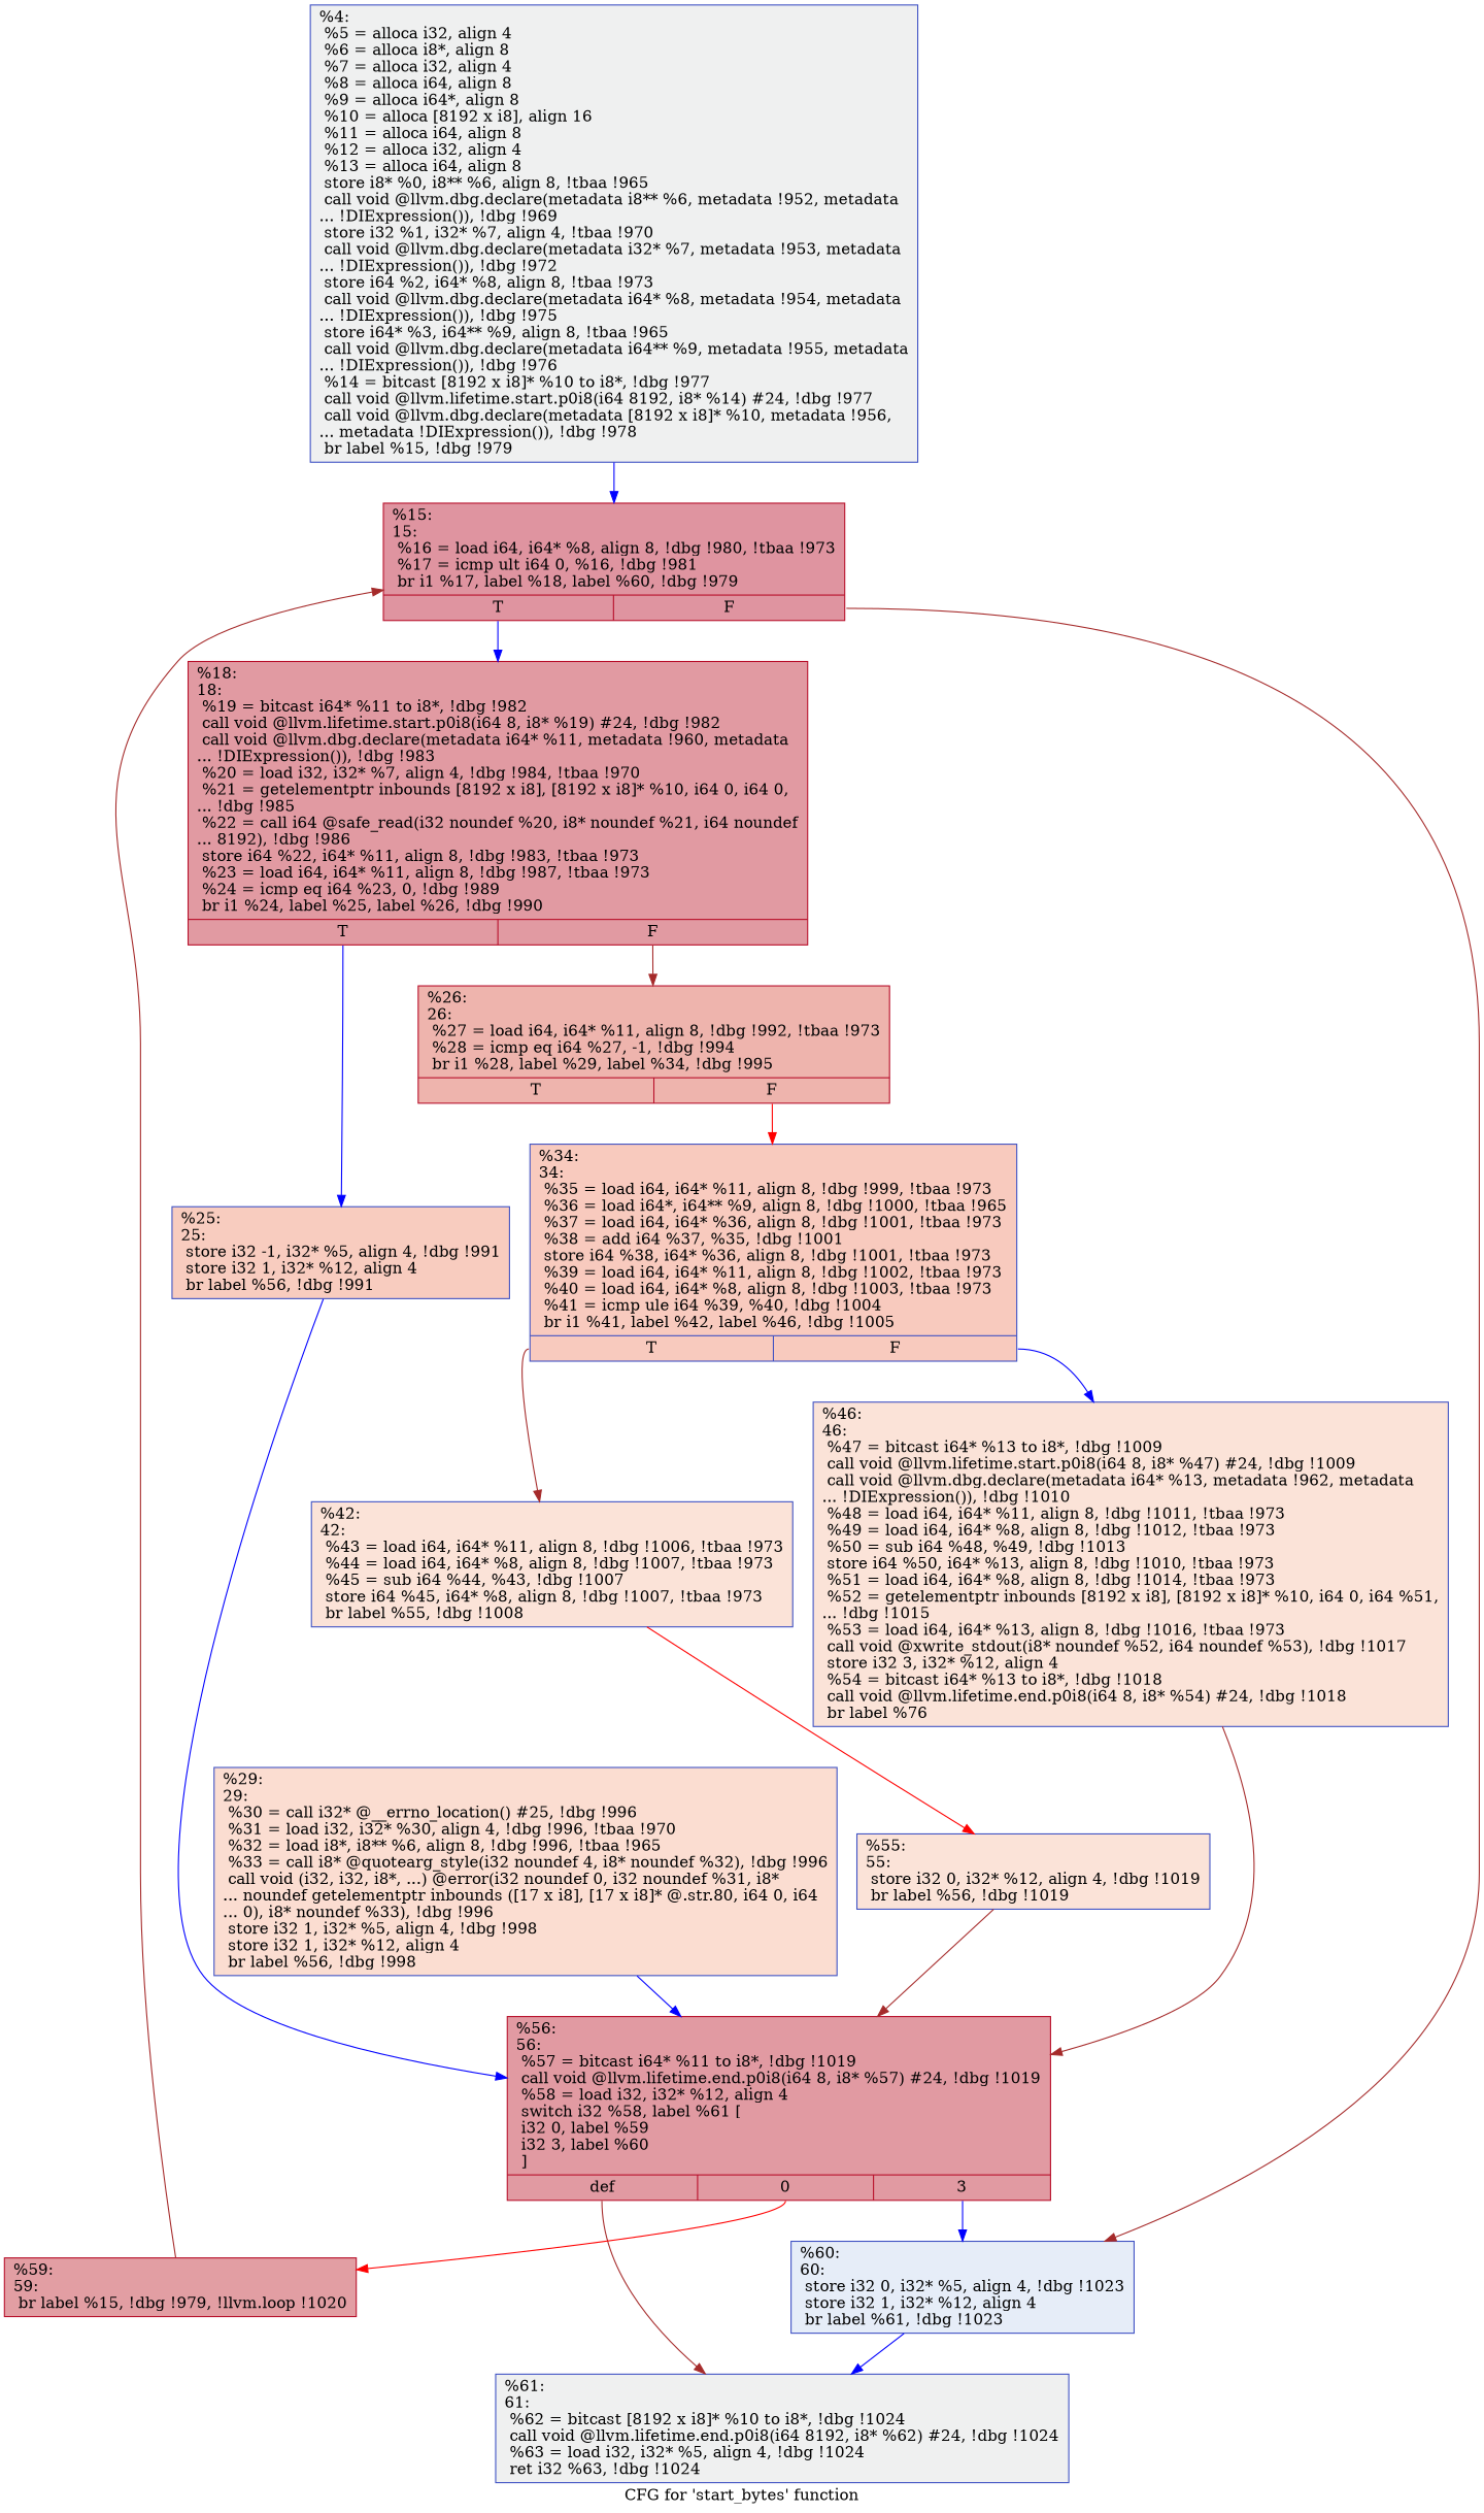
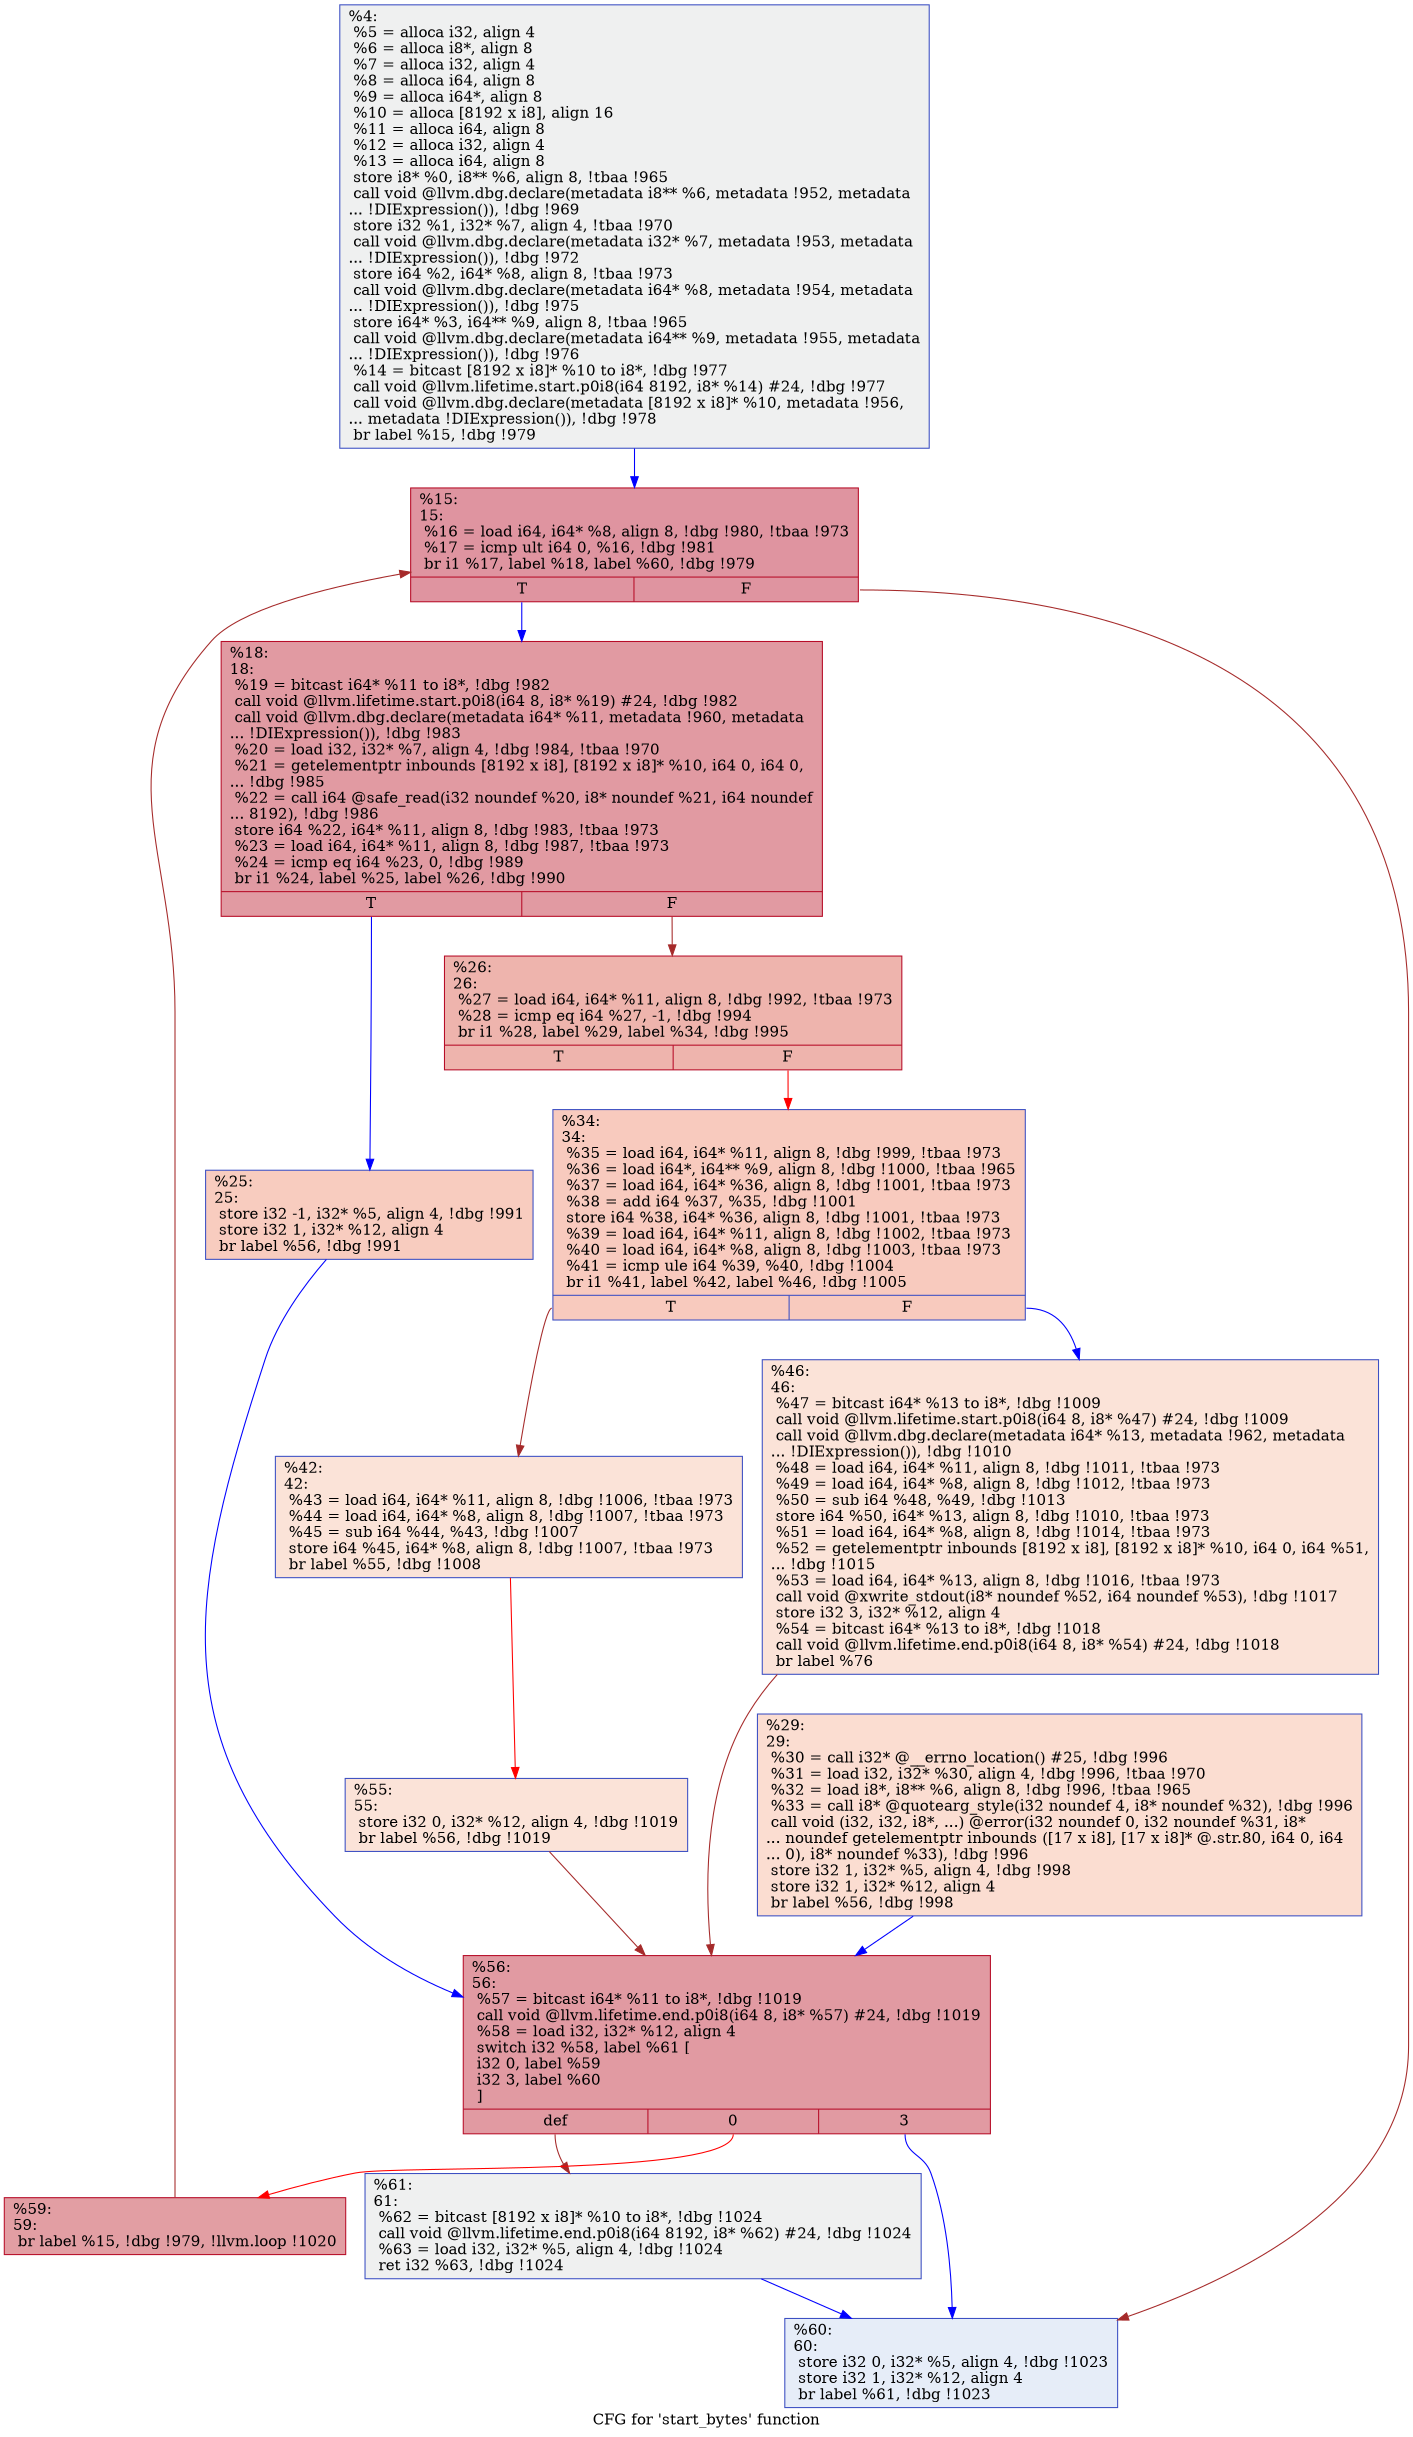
  digraph {
    label="CFG for 'start_bytes' function"
    node [color="#3d50c3ff" fillcolor="#f6bfa670" shape=record style=filled]
    edge [color=blue]
    n1 [fillcolor="#dbdcde70" label="{%4:\l  %5 = alloca i32, align 4\l  %6 = alloca i8*, align 8\l  %7 = alloca i32, align 4\l  %8 = alloca i64, align 8\l  %9 = alloca i64*, align 8\l  %10 = alloca [8192 x i8], align 16\l  %11 = alloca i64, align 8\l  %12 = alloca i32, align 4\l  %13 = alloca i64, align 8\l  store i8* %0, i8** %6, align 8, !tbaa !965\l  call void @llvm.dbg.declare(metadata i8** %6, metadata !952, metadata\l... !DIExpression()), !dbg !969\l  store i32 %1, i32* %7, align 4, !tbaa !970\l  call void @llvm.dbg.declare(metadata i32* %7, metadata !953, metadata\l... !DIExpression()), !dbg !972\l  store i64 %2, i64* %8, align 8, !tbaa !973\l  call void @llvm.dbg.declare(metadata i64* %8, metadata !954, metadata\l... !DIExpression()), !dbg !975\l  store i64* %3, i64** %9, align 8, !tbaa !965\l  call void @llvm.dbg.declare(metadata i64** %9, metadata !955, metadata\l... !DIExpression()), !dbg !976\l  %14 = bitcast [8192 x i8]* %10 to i8*, !dbg !977\l  call void @llvm.lifetime.start.p0i8(i64 8192, i8* %14) #24, !dbg !977\l  call void @llvm.dbg.declare(metadata [8192 x i8]* %10, metadata !956,\l... metadata !DIExpression()), !dbg !978\l  br label %15, !dbg !979\l}"]
    n2 [color="#b70d28ff" fillcolor="#b70d2870" label="{%15:\l15:                                               \l  %16 = load i64, i64* %8, align 8, !dbg !980, !tbaa !973\l  %17 = icmp ult i64 0, %16, !dbg !981\l  br i1 %17, label %18, label %60, !dbg !979\l|{<s0>T|<s1>F}}"]
    n3 [color="#b70d28ff" fillcolor="#bb1b2c70" label="{%18:\l18:                                               \l  %19 = bitcast i64* %11 to i8*, !dbg !982\l  call void @llvm.lifetime.start.p0i8(i64 8, i8* %19) #24, !dbg !982\l  call void @llvm.dbg.declare(metadata i64* %11, metadata !960, metadata\l... !DIExpression()), !dbg !983\l  %20 = load i32, i32* %7, align 4, !dbg !984, !tbaa !970\l  %21 = getelementptr inbounds [8192 x i8], [8192 x i8]* %10, i64 0, i64 0,\l... !dbg !985\l  %22 = call i64 @safe_read(i32 noundef %20, i8* noundef %21, i64 noundef\l... 8192), !dbg !986\l  store i64 %22, i64* %11, align 8, !dbg !983, !tbaa !973\l  %23 = load i64, i64* %11, align 8, !dbg !987, !tbaa !973\l  %24 = icmp eq i64 %23, 0, !dbg !989\l  br i1 %24, label %25, label %26, !dbg !990\l|{<s0>T|<s1>F}}"]
    n4 [fillcolor="#c7d7f070" label="{%60:\l60:                                               \l  store i32 0, i32* %5, align 4, !dbg !1023\l  store i32 1, i32* %12, align 4\l  br label %61, !dbg !1023\l}"]
    n5 [fillcolor="#f08b6e70" label="{%25:\l25:                                               \l  store i32 -1, i32* %5, align 4, !dbg !991\l  store i32 1, i32* %12, align 4\l  br label %56, !dbg !991\l}"]
    n6 [color="#b70d28ff" fillcolor="#d8564670" label="{%26:\l26:                                               \l  %27 = load i64, i64* %11, align 8, !dbg !992, !tbaa !973\l  %28 = icmp eq i64 %27, -1, !dbg !994\l  br i1 %28, label %29, label %34, !dbg !995\l|{<s0>T|<s1>F}}"]
    n7 [fillcolor="#dbdcde70" label="{%61:\l61:                                               \l  %62 = bitcast [8192 x i8]* %10 to i8*, !dbg !1024\l  call void @llvm.lifetime.end.p0i8(i64 8192, i8* %62) #24, !dbg !1024\l  %63 = load i32, i32* %5, align 4, !dbg !1024\l  ret i32 %63, !dbg !1024\l}"]
    n8 [color="#b70d28ff" fillcolor="#bb1b2c70" label="{%56:\l56:                                               \l  %57 = bitcast i64* %11 to i8*, !dbg !1019\l  call void @llvm.lifetime.end.p0i8(i64 8, i8* %57) #24, !dbg !1019\l  %58 = load i32, i32* %12, align 4\l  switch i32 %58, label %61 [\l    i32 0, label %59\l    i32 3, label %60\l  ]\l|{<s0>def|<s1>0|<s2>3}}"]
    n9 [fillcolor="#ef886b70" label="{%34:\l34:                                               \l  %35 = load i64, i64* %11, align 8, !dbg !999, !tbaa !973\l  %36 = load i64*, i64** %9, align 8, !dbg !1000, !tbaa !965\l  %37 = load i64, i64* %36, align 8, !dbg !1001, !tbaa !973\l  %38 = add i64 %37, %35, !dbg !1001\l  store i64 %38, i64* %36, align 8, !dbg !1001, !tbaa !973\l  %39 = load i64, i64* %11, align 8, !dbg !1002, !tbaa !973\l  %40 = load i64, i64* %8, align 8, !dbg !1003, !tbaa !973\l  %41 = icmp ule i64 %39, %40, !dbg !1004\l  br i1 %41, label %42, label %46, !dbg !1005\l|{<s0>T|<s1>F}}"]
    n10 [color="#b70d28ff" fillcolor="#be242e70" label="{%59:\l59:                                               \l  br label %15, !dbg !979, !llvm.loop !1020\l}"]
    n11 [fillcolor="#f7b39670" label="{%29:\l29:                                               \l  %30 = call i32* @__errno_location() #25, !dbg !996\l  %31 = load i32, i32* %30, align 4, !dbg !996, !tbaa !970\l  %32 = load i8*, i8** %6, align 8, !dbg !996, !tbaa !965\l  %33 = call i8* @quotearg_style(i32 noundef 4, i8* noundef %32), !dbg !996\l  call void (i32, i32, i8*, ...) @error(i32 noundef 0, i32 noundef %31, i8*\l... noundef getelementptr inbounds ([17 x i8], [17 x i8]* @.str.80, i64 0, i64\l... 0), i8* noundef %33), !dbg !996\l  store i32 1, i32* %5, align 4, !dbg !998\l  store i32 1, i32* %12, align 4\l  br label %56, !dbg !998\l}"]
    n12 [label="{%42:\l42:                                               \l  %43 = load i64, i64* %11, align 8, !dbg !1006, !tbaa !973\l  %44 = load i64, i64* %8, align 8, !dbg !1007, !tbaa !973\l  %45 = sub i64 %44, %43, !dbg !1007\l  store i64 %45, i64* %8, align 8, !dbg !1007, !tbaa !973\l  br label %55, !dbg !1008\l}"]
    n13 [label="{%46:\l46:                                               \l  %47 = bitcast i64* %13 to i8*, !dbg !1009\l  call void @llvm.lifetime.start.p0i8(i64 8, i8* %47) #24, !dbg !1009\l  call void @llvm.dbg.declare(metadata i64* %13, metadata !962, metadata\l... !DIExpression()), !dbg !1010\l  %48 = load i64, i64* %11, align 8, !dbg !1011, !tbaa !973\l  %49 = load i64, i64* %8, align 8, !dbg !1012, !tbaa !973\l  %50 = sub i64 %48, %49, !dbg !1013\l  store i64 %50, i64* %13, align 8, !dbg !1010, !tbaa !973\l  %51 = load i64, i64* %8, align 8, !dbg !1014, !tbaa !973\l  %52 = getelementptr inbounds [8192 x i8], [8192 x i8]* %10, i64 0, i64 %51,\l... !dbg !1015\l  %53 = load i64, i64* %13, align 8, !dbg !1016, !tbaa !973\l  call void @xwrite_stdout(i8* noundef %52, i64 noundef %53), !dbg !1017\l  store i32 3, i32* %12, align 4\l  %54 = bitcast i64* %13 to i8*, !dbg !1018\l  call void @llvm.lifetime.end.p0i8(i64 8, i8* %54) #24, !dbg !1018\l  br label %76\l}"]
    n14 [label="{%55:\l55:                                               \l  store i32 0, i32* %12, align 4, !dbg !1019\l  br label %56, !dbg !1019\l}"]
    n1 -> n2
    n2 -> n3 [tailport=s0]
    n2 -> n4 [color=brown tailport=s1]
    n3 -> n5 [tailport=s0]
    n3 -> n6 [color=brown tailport=s1]
-   n4 -> n7
+   n7 -> n4
    n5 -> n8
    n6 -> n9 [color=red tailport=s1]
    n8 -> n4 [tailport=s2]
    n8 -> n7 [color=brown tailport=s0]
    n8 -> n10 [color=red tailport=s1]
    n9 -> n12 [color=brown tailport=s0]
    n9 -> n13 [tailport=s1]
    n10 -> n2 [color=brown]
    n11 -> n8
    n12 -> n14 [color=red]
    n13 -> n8 [color=brown]
    n14 -> n8 [color=brown]
  }
